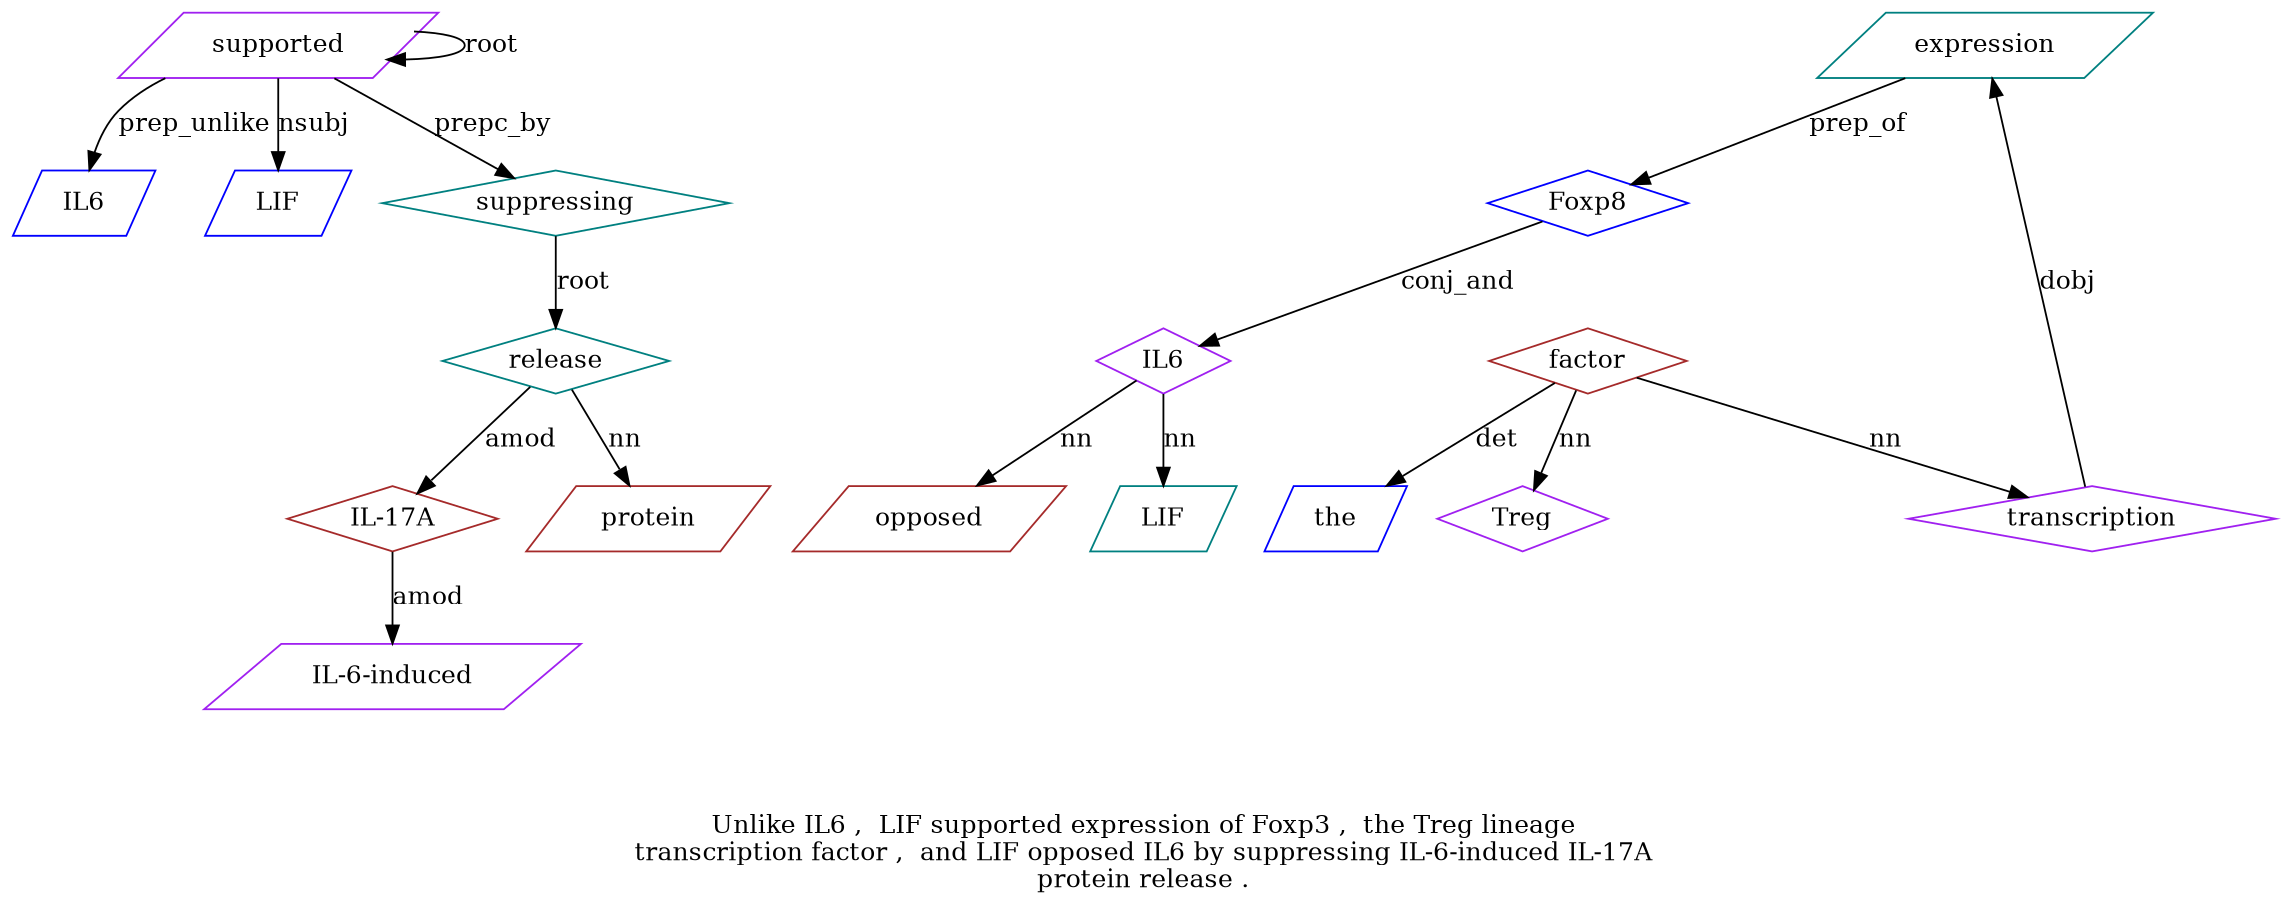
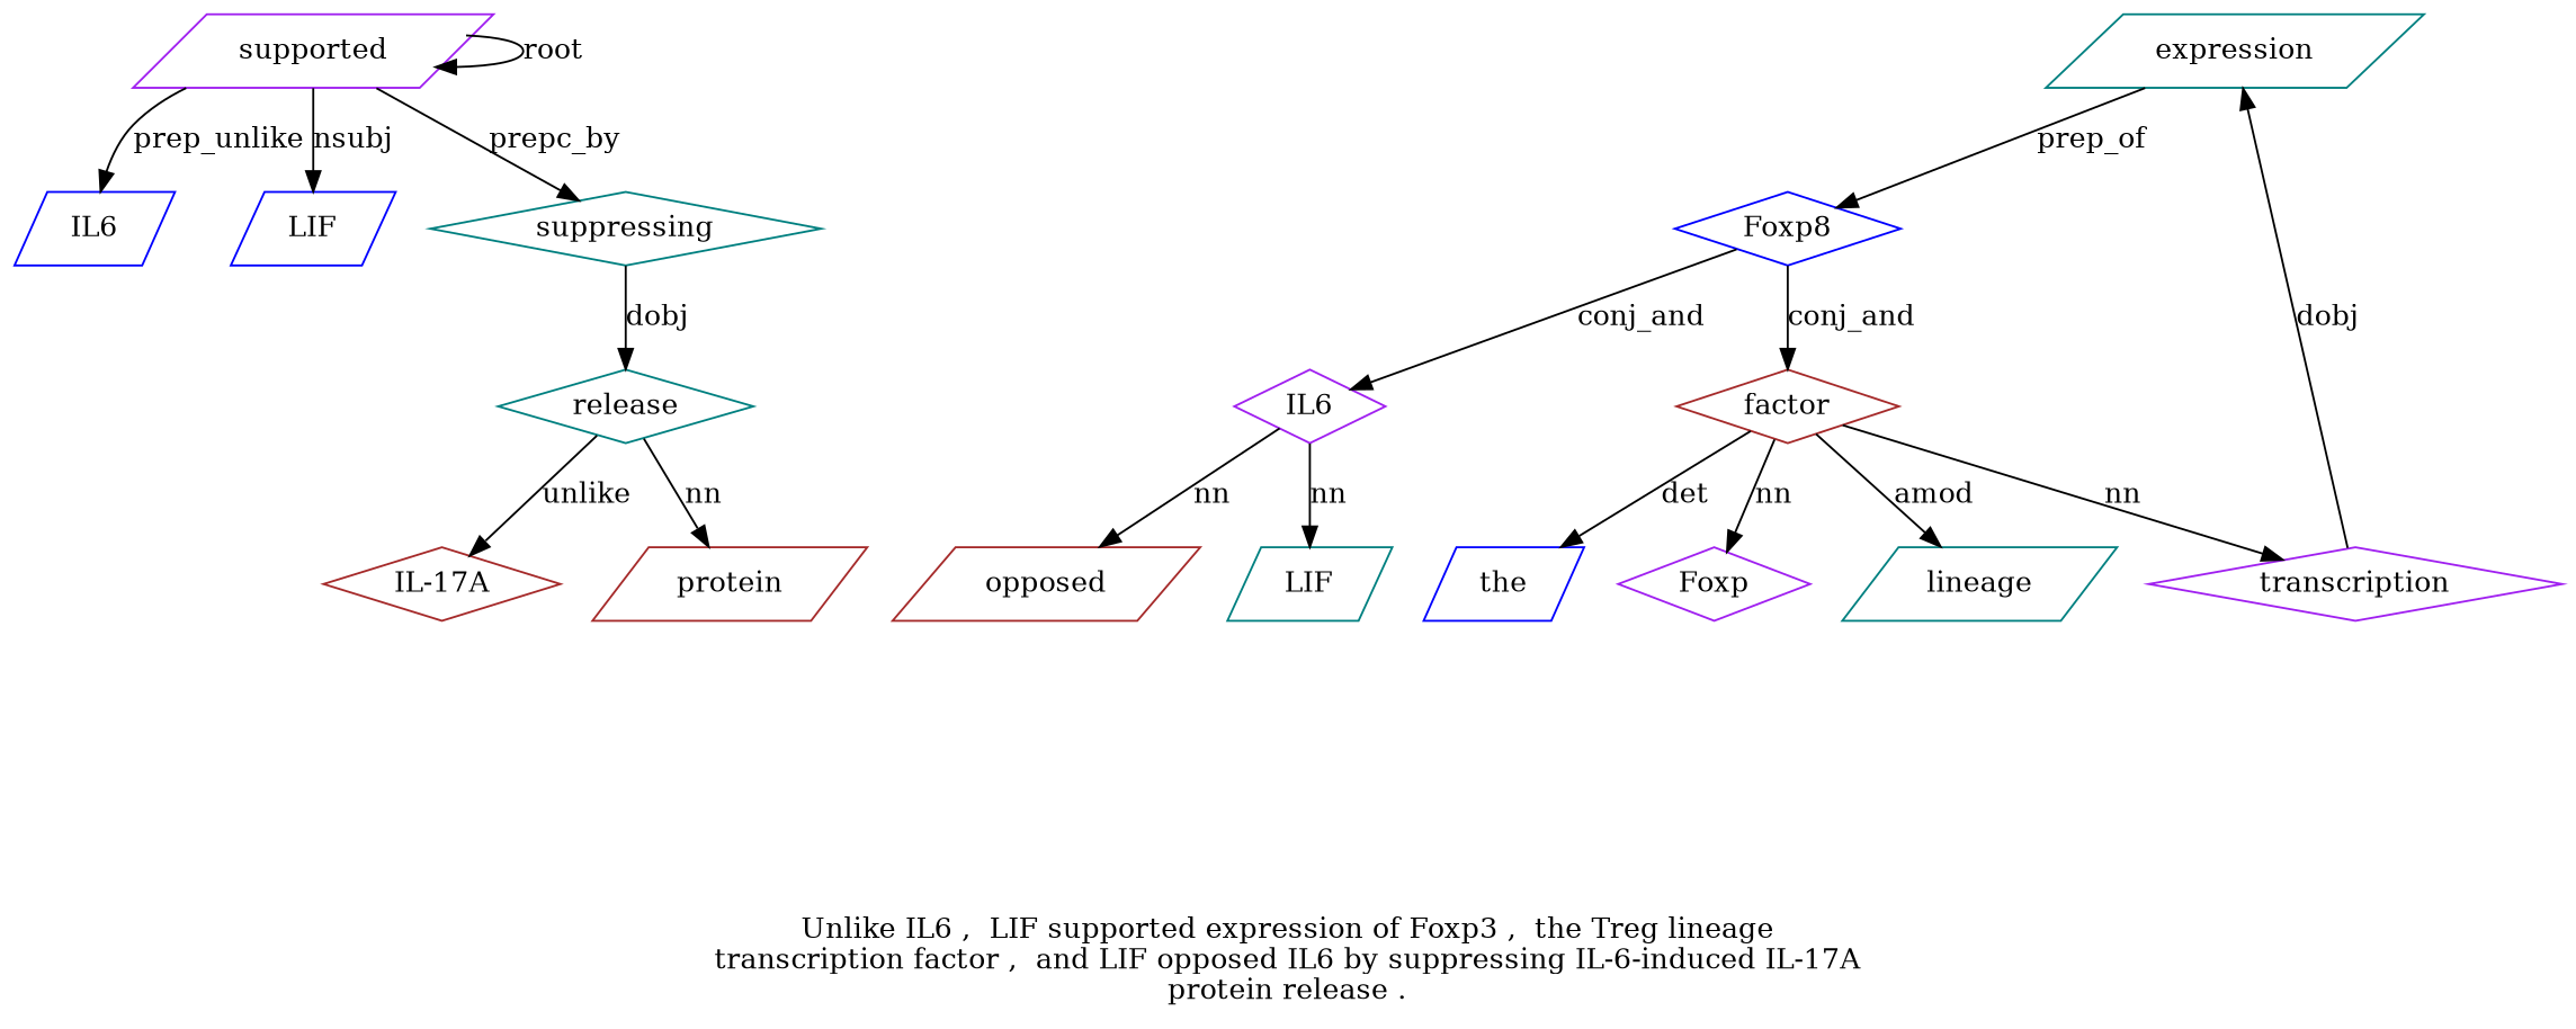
  digraph {
    label="Unlike IL6 ,  LIF supported expression of Foxp3 ,  the Treg lineage\ntranscription factor ,  and LIF opposed IL6 by suppressing IL-6-induced IL-17A\nprotein release ."
    node [color=purple fillcolor=white shape=parallelogram style=filled]
    n1 [label=supported]
    n2 [color=blue label=IL6]
    n3 [color=blue label=LIF]
    n4 [color=teal label=suppressing shape=diamond]
    n5 [color=teal label=expression]
    n6 [color=blue label=Foxp8 shape=diamond]
    n7 [color=teal label=release shape=diamond]
    n8 [color=brown label=factor shape=diamond]
    n9 [label=IL6 shape=diamond]
    n10 [color=blue label=the]
-   n11 [label=Treg shape=diamond]
+   n11 [label=Foxp shape=diamond]
+   n12 [color=teal label=lineage]
    n13 [label=transcription shape=diamond]
    n14 [color=teal label=LIF]
    n15 [color=brown label=opposed]
    n16 [color=brown label="IL-17A" shape=diamond]
    n17 [color=brown label=protein]
-   n18 [label="IL-6-induced"]
    n1 -> n1 [label=root]
    n1 -> n2 [label=prep_unlike]
    n1 -> n3 [label=nsubj]
    n1 -> n4 [label=prepc_by]
-   n4 -> n7 [label=root]
+   n4 -> n7 [label=dobj]
    n5 -> n6 [label=prep_of]
+   n6 -> n8 [label=conj_and]
    n6 -> n9 [label=conj_and]
-   n7 -> n16 [label=amod]
+   n7 -> n16 [label=unlike]
    n7 -> n17 [label=nn]
    n8 -> n10 [label=det]
    n8 -> n11 [label=nn]
+   n8 -> n12 [label=amod]
    n8 -> n13 [label=nn]
    n9 -> n14 [label=nn]
    n9 -> n15 [label=nn]
    n13 -> n5 [label=dobj]
-   n16 -> n18 [label=amod]
  }
